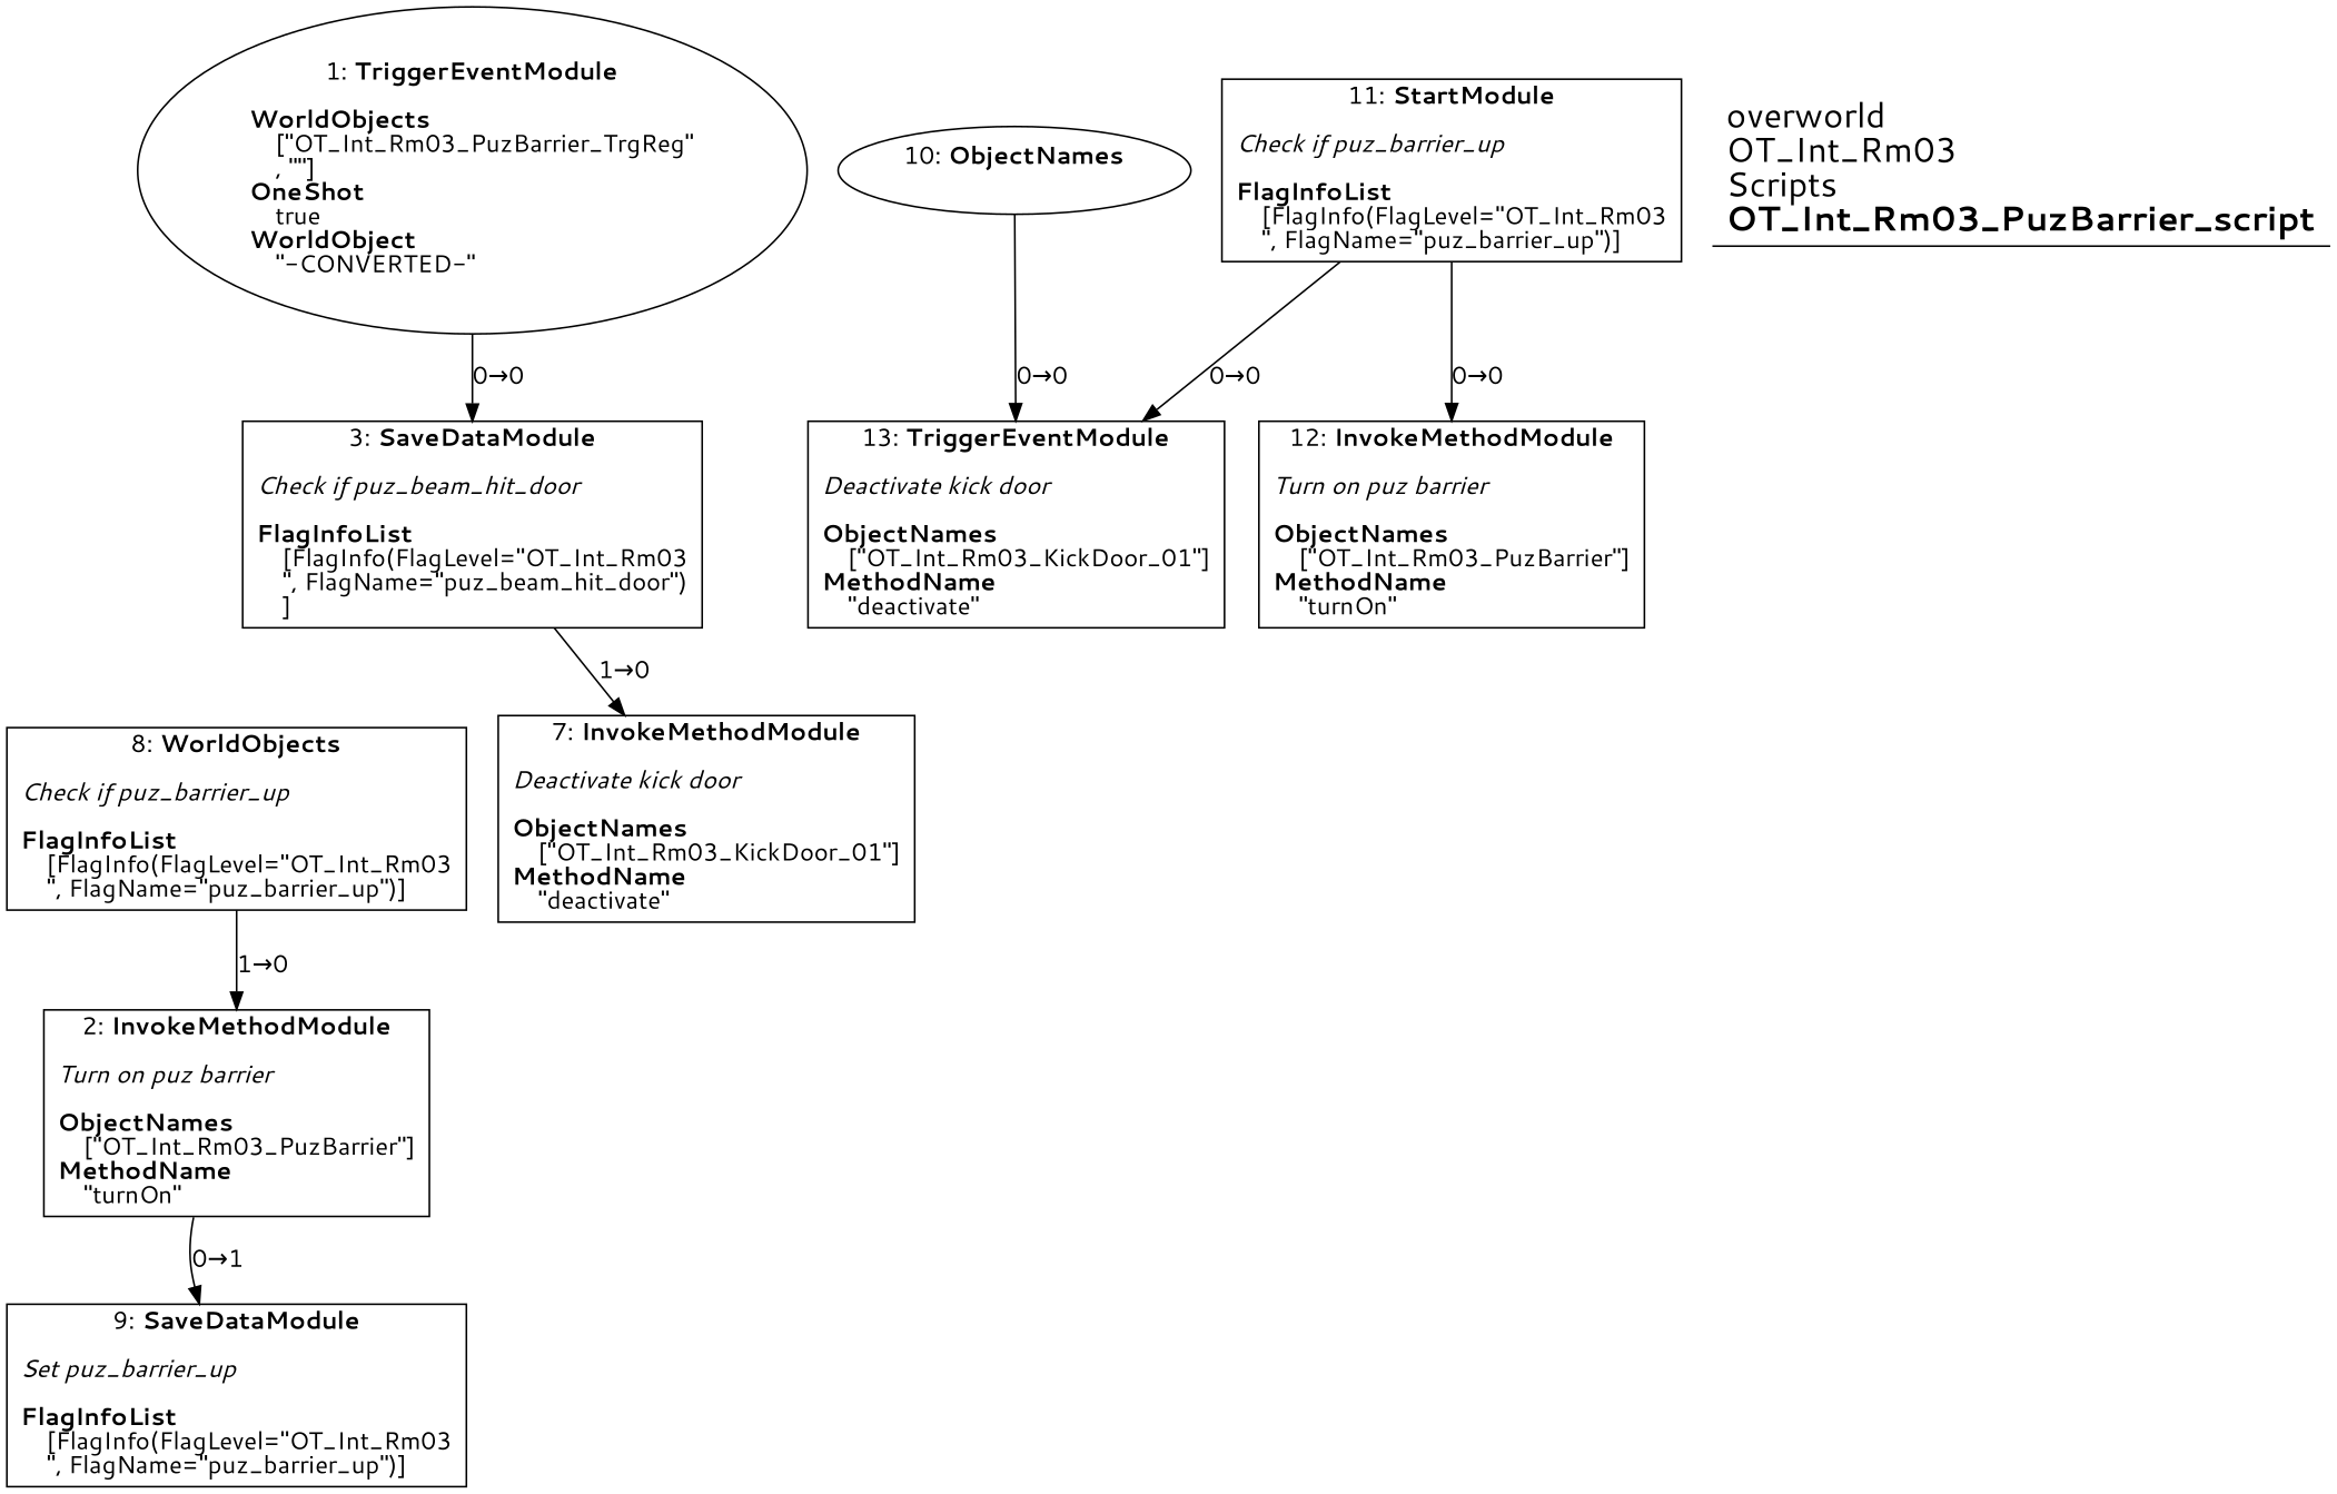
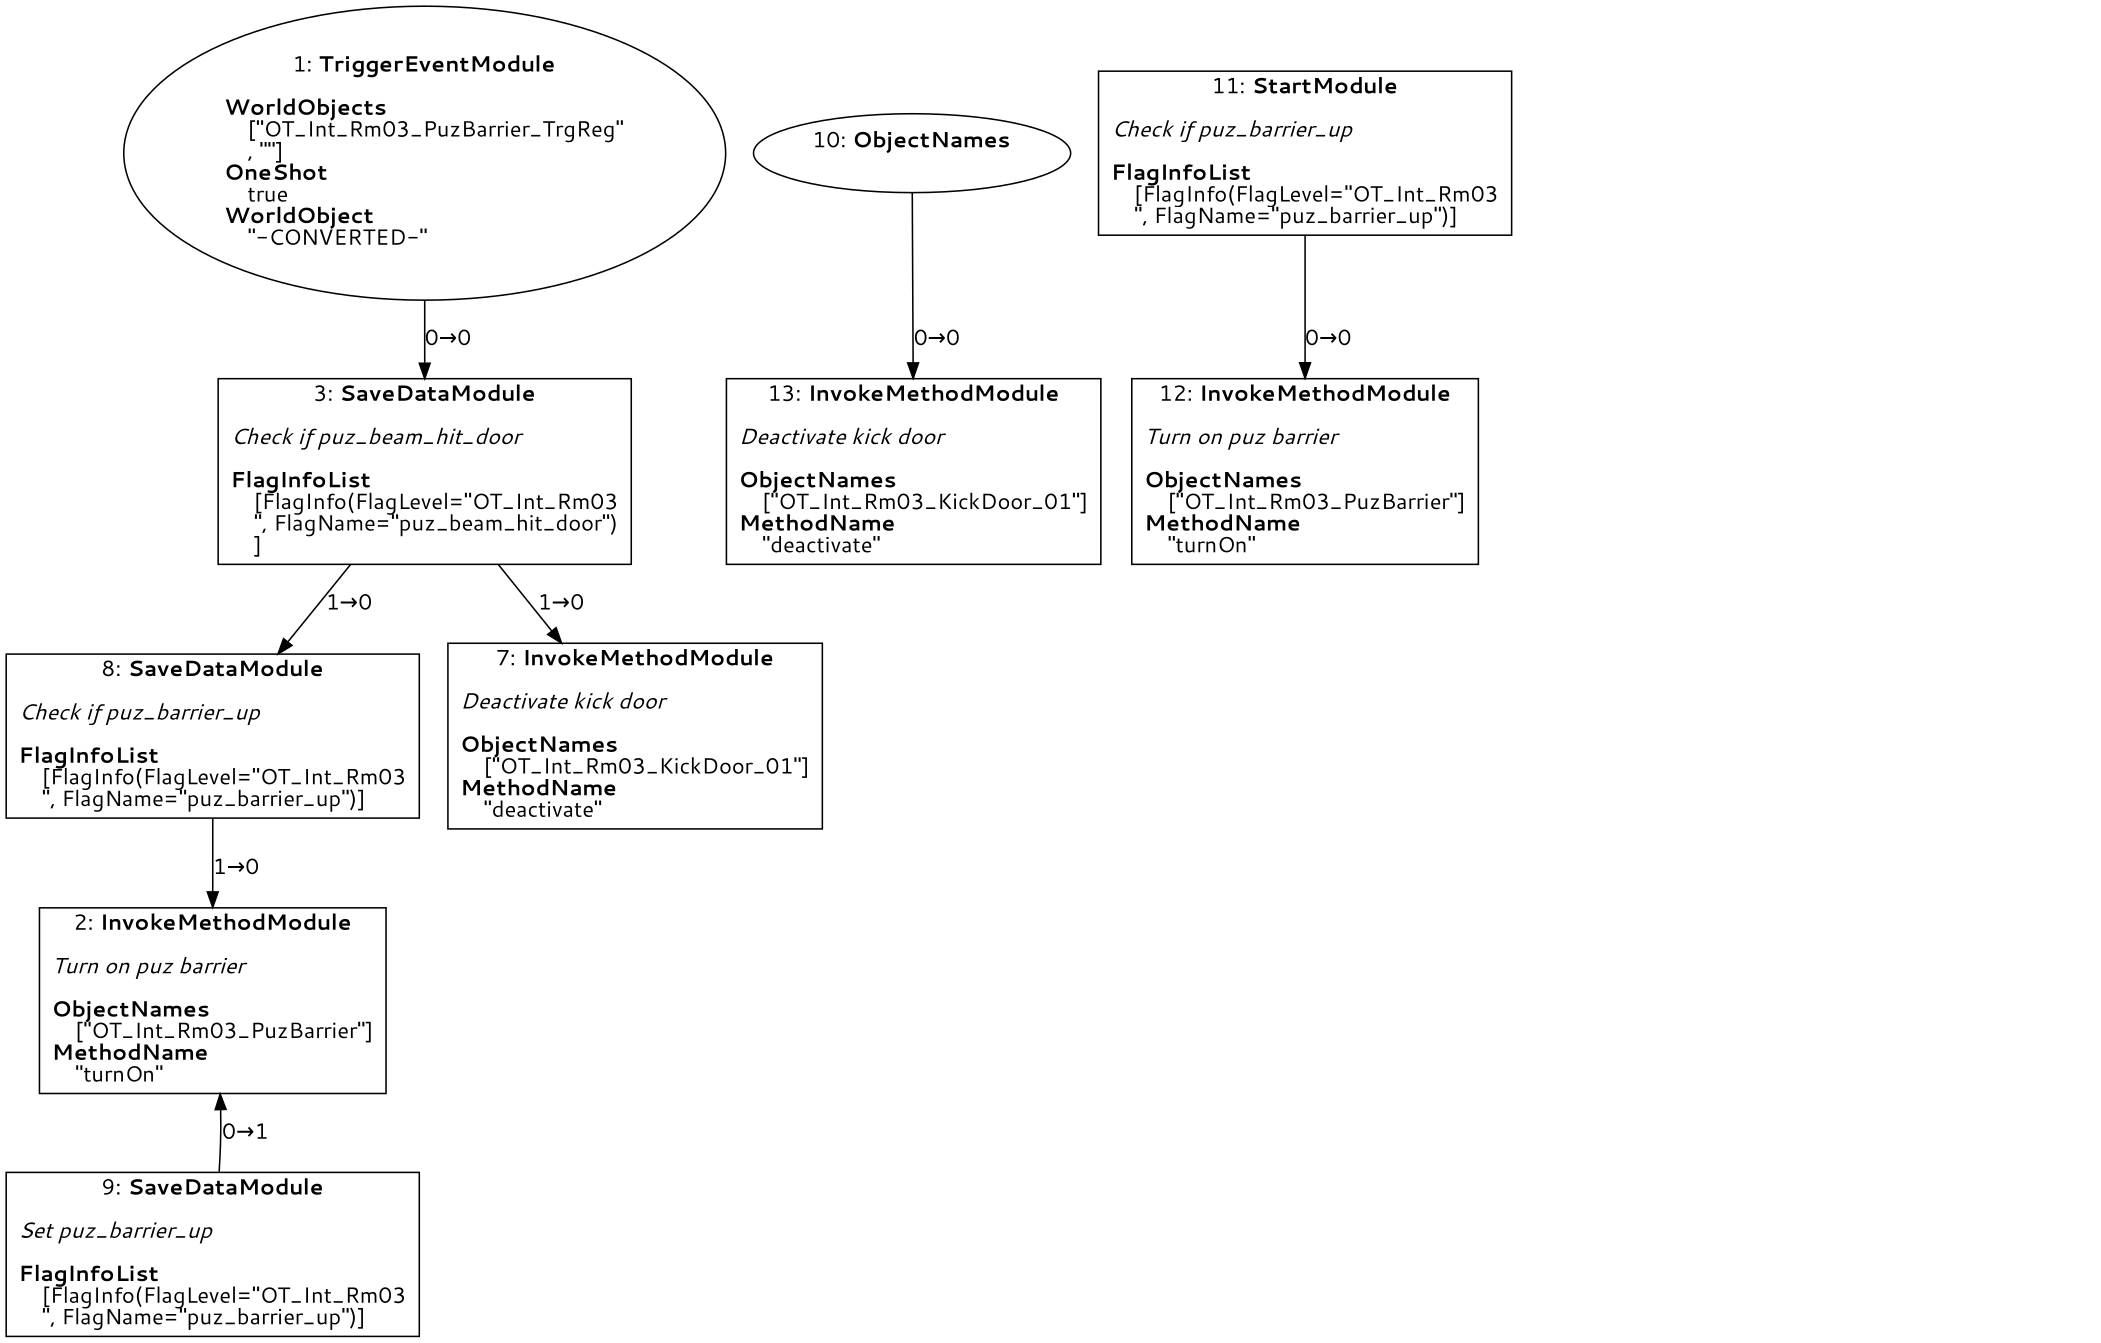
  digraph {
    fontname="Segoe UI"
    splines=spline
    node [fontname="Segoe UI" shape=box]
    edge [fontname="Segoe UI"]
    n1 [label=<1: <b>TriggerEventModule</b><br/><br/><b>WorldObjects</b><br align="left"/>    [&quot;OT_Int_Rm03_PuzBarrier_TrgReg&quot;<br align="left"/>    , &quot;&quot;]<br align="left"/><b>OneShot</b><br align="left"/>    true<br align="left"/><b>WorldObject</b><br align="left"/>    &quot;-CONVERTED-&quot;<br align="left"/>> shape=oval]
    n2 [label=<3: <b>SaveDataModule</b><br/><br/><i>Check if puz_beam_hit_door<br align="left"/></i><br align="left"/><b>FlagInfoList</b><br align="left"/>    [FlagInfo(FlagLevel=&quot;OT_Int_Rm03<br align="left"/>    &quot;, FlagName=&quot;puz_beam_hit_door&quot;)<br align="left"/>    ]<br align="left"/>>]
-   n3 [label=<8: <b>WorldObjects</b><br/><br/><i>Check if puz_barrier_up<br align="left"/></i><br align="left"/><b>FlagInfoList</b><br align="left"/>    [FlagInfo(FlagLevel=&quot;OT_Int_Rm03<br align="left"/>    &quot;, FlagName=&quot;puz_barrier_up&quot;)]<br align="left"/>>]
+   n3 [label=<8: <b>SaveDataModule</b><br/><br/><i>Check if puz_barrier_up<br align="left"/></i><br align="left"/><b>FlagInfoList</b><br align="left"/>    [FlagInfo(FlagLevel=&quot;OT_Int_Rm03<br align="left"/>    &quot;, FlagName=&quot;puz_barrier_up&quot;)]<br align="left"/>>]
    n4 [label=<7: <b>InvokeMethodModule</b><br/><br/><i>Deactivate kick door<br align="left"/></i><br align="left"/><b>ObjectNames</b><br align="left"/>    [&quot;OT_Int_Rm03_KickDoor_01&quot;]<br align="left"/><b>MethodName</b><br align="left"/>    &quot;deactivate&quot;<br align="left"/>>]
    n5 [label=<2: <b>InvokeMethodModule</b><br/><br/><i>Turn on puz barrier<br align="left"/></i><br align="left"/><b>ObjectNames</b><br align="left"/>    [&quot;OT_Int_Rm03_PuzBarrier&quot;]<br align="left"/><b>MethodName</b><br align="left"/>    &quot;turnOn&quot;<br align="left"/>>]
    n6 [label=<9: <b>SaveDataModule</b><br/><br/><i>Set puz_barrier_up<br align="left"/></i><br align="left"/><b>FlagInfoList</b><br align="left"/>    [FlagInfo(FlagLevel=&quot;OT_Int_Rm03<br align="left"/>    &quot;, FlagName=&quot;puz_barrier_up&quot;)]<br align="left"/>>]
    n7 [label=<10: <b>ObjectNames</b><br/><br/>> shape=oval]
-   n8 [label=<13: <b>TriggerEventModule</b><br/><br/><i>Deactivate kick door<br align="left"/></i><br align="left"/><b>ObjectNames</b><br align="left"/>    [&quot;OT_Int_Rm03_KickDoor_01&quot;]<br align="left"/><b>MethodName</b><br align="left"/>    &quot;deactivate&quot;<br align="left"/>>]
+   n8 [label=<13: <b>InvokeMethodModule</b><br/><br/><i>Deactivate kick door<br align="left"/></i><br align="left"/><b>ObjectNames</b><br align="left"/>    [&quot;OT_Int_Rm03_KickDoor_01&quot;]<br align="left"/><b>MethodName</b><br align="left"/>    &quot;deactivate&quot;<br align="left"/>>]
    n9 [label=<11: <b>StartModule</b><br/><br/><i>Check if puz_barrier_up<br align="left"/></i><br align="left"/><b>FlagInfoList</b><br align="left"/>    [FlagInfo(FlagLevel=&quot;OT_Int_Rm03<br align="left"/>    &quot;, FlagName=&quot;puz_barrier_up&quot;)]<br align="left"/>>]
    n10 [label=<12: <b>InvokeMethodModule</b><br/><br/><i>Turn on puz barrier<br align="left"/></i><br align="left"/><b>ObjectNames</b><br align="left"/>    [&quot;OT_Int_Rm03_PuzBarrier&quot;]<br align="left"/><b>MethodName</b><br align="left"/>    &quot;turnOn&quot;<br align="left"/>>]
-   n11 [label=<<font point-size="20">overworld<br align="left"/>OT_Int_Rm03<br align="left"/>Scripts<br align="left"/><b>OT_Int_Rm03_PuzBarrier_script</b><br align="left"/></font>> shape=underline]
    n1 -> n2 [label="0→0"]
+   n2 -> n3 [label="1→0"]
    n2 -> n4 [label="1→0"]
    n3 -> n5 [label="1→0"]
-   n5 -> n6 [label="0→1"]
+   n6 -> n5 [label="0→1"]
    n7 -> n8 [label="0→0"]
-   n9 -> n8 [label="0→0"]
    n9 -> n10 [label="0→0"]
  }
